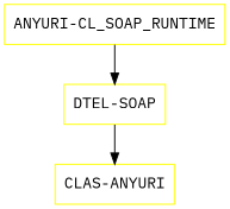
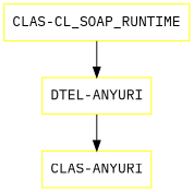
  digraph {
    fontname="IBM Plex Mono"
    node [color=yellow fontname="IBM Plex Mono" shape=box]
    edge [fontname="IBM Plex Mono"]
-   "CLAS-CL_SOAP_RUNTIME" [label="ANYURI-CL_SOAP_RUNTIME"]
-   "DTEL-ANYURI" [label="DTEL-SOAP"]
+   "CLAS-CL_SOAP_RUNTIME"
+   "DTEL-ANYURI"
    n3 [label="CLAS-ANYURI"]
    "CLAS-CL_SOAP_RUNTIME" -> "DTEL-ANYURI"
    "DTEL-ANYURI" -> n3
  }
